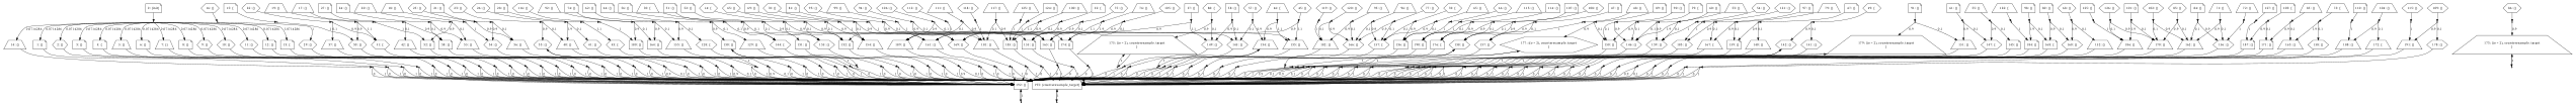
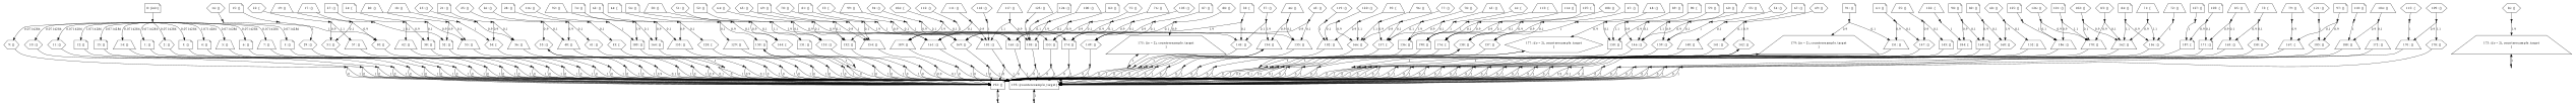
  digraph {
    fontname="PT Serif"
    node [fontname="PT Serif" shape=point]
    edge [fontname="PT Serif"]
    n1 [label="0: {init}" shape=note]
    "0c0"
    n3 [label="1: {}" shape=note]
    n4 [label="2: {}" shape=hexagon]
    n5 [label="3: {}" shape=note]
    n6 [label="4: {}" shape=note]
    n7 [label="5: {}" shape=trapezium]
    n8 [label="6: {}" shape=note]
    n9 [label="7: {}" shape=trapezium]
    n10 [label="8: {}" shape=note]
    n11 [label="9: {}" shape=hexagon]
    n12 [label="10: {}" shape=hexagon]
    n13 [label="11: {}" shape=hexagon]
    n14 [label="12: {}" shape=note]
    n15 [label="13: {}" shape=note]
    n16 [label="14: {}" shape=trapezium]
    "1c0"
    n18 [label="192: {}" shape=note]
    n19 [label="193: {counterexample_target}" shape=note]
    "2c0"
    "3c0"
    "4c0"
    "5c0"
    "6c0"
    "7c0"
    "8c0"
    "9c0"
    "10c0"
    "11c0"
    "12c0"
    "13c0"
    "14c0"
    n33 [label="15: {}" shape=note]
    "15c0"
    n35 [label="30: {}" shape=hexagon]
    n36 [label="16: {}" shape=hexagon]
    "16c0"
    n38 [label="29: {}" shape=hexagon]
    n39 [label="17: {}" shape=trapezium]
    "17c0"
    n41 [label="32: {}" shape=note]
    n42 [label="18: {}" shape=trapezium]
    "18c0"
    n44 [label="34: {}" shape=hexagon]
    n45 [label="19: {}" shape=trapezium]
    "19c0"
    n47 [label="31: {}" shape=hexagon]
    n48 [label="20: {}" shape=trapezium]
    "20c0"
    n50 [label="35: {}" shape=trapezium]
    n51 [label="21: {}" shape=note]
    "21c0"
    n53 [label="36: {}" shape=trapezium]
    n54 [label="22: {}" shape=hexagon]
    "22c0"
    n56 [label="37: {}" shape=trapezium]
    n57 [label="23: {}" shape=hexagon]
    "23c0"
    n59 [label="33: {}" shape=hexagon]
    n60 [label="40: {}" shape=trapezium]
    n61 [label="24: {}" shape=note]
    "24c0"
    n63 [label="38: {}" shape=note]
    n64 [label="25: {}" shape=hexagon]
    "25c0"
    n66 [label="26: {}" shape=hexagon]
    "26c0"
    n68 [label="41: {}" shape=hexagon]
    n69 [label="27: {}" shape=note]
    "27c0"
    n71 [label="42: {}" shape=trapezium]
    n72 [label="28: {}" shape=note]
    "28c0"
    n74 [label="43: {}" shape=hexagon]
    "29c0"
    "30c0"
    "31c0"
    "32c0"
    "33c0"
    "34c0"
    "35c0"
    "36c0"
    "37c0"
    "38c0"
    "39c0"
    "40c0"
    "41c0"
    "42c0"
    "43c0"
    n90 [label="44: {}" shape=note]
    "44c0"
    n92 [label="129: {}" shape=trapezium]
    n93 [label="130: {}" shape=note]
    n94 [label="45: {}" shape=hexagon]
    "45c0"
    n96 [label="132: {}" shape=note]
    n97 [label="133: {}" shape=trapezium]
    n98 [label="46: {}" shape=trapezium]
    "46c0"
    n100 [label="134: {}" shape=trapezium]
    n101 [label="47: {}" shape=note]
    "47c0"
    n103 [label="137: {}" shape=hexagon]
    n104 [label="138: {}" shape=hexagon]
    n105 [label="48: {}" shape=trapezium]
    "48c0"
    n107 [label="49: {}" shape=hexagon]
    "49c0"
    n109 [label="141: {}" shape=hexagon]
    n110 [label="142: {}" shape=hexagon]
    n111 [label="50: {}" shape=trapezium]
    "50c0"
    n113 [label="131: {}" shape=note]
    n114 [label="144: {}" shape=hexagon]
-   n115 [label="51: {}" shape=note]
+   n115 [label="51: {}" shape=hexagon]
    "51c0"
    n117 [label="135: {}" shape=hexagon]
    n118 [label="52: {}" shape=note]
    "52c0"
    n120 [label="145: {}" shape=hexagon]
    n121 [label="53: {}" shape=trapezium]
    "53c0"
    n123 [label="139: {}" shape=hexagon]
    n124 [label="146: {}" shape=hexagon]
    n125 [label="54: {}" shape=hexagon]
    "54c0"
    n127 [label="55: {}" shape=trapezium]
    "55c0"
    n129 [label="143: {}" shape=note]
    n130 [label="147: {}" shape=hexagon]
    n131 [label="56: {}" shape=note]
    "56c0"
    n133 [label="57: {}" shape=hexagon]
    "57c0"
    n135 [label="58: {}" shape=note]
    "58c0"
    n137 [label="149: {}" shape=hexagon]
    n138 [label="59: {}" shape=note]
    "59c0"
    n140 [label="150: {}" shape=note]
    n141 [label="60: {}" shape=note]
    "60c0"
    n143 [label="61: {}" shape=note]
    "61c0"
    n145 [label="151: {}" shape=trapezium]
    n146 [label="62: {}" shape=note]
    "62c0"
    n148 [label="128: {}" shape=hexagon]
    n149 [label="153: {}" shape=trapezium]
    n150 [label="63: {}" shape=hexagon]
    "63c0"
    n152 [label="154: {}" shape=trapezium]
    n153 [label="64: {}" shape=hexagon]
    "64c0"
    n155 [label="155: {}" shape=note]
    n156 [label="65: {}" shape=trapezium]
    "65c0"
    n158 [label="136: {}" shape=note]
    n159 [label="157: {}" shape=hexagon]
    n160 [label="66: {}" shape=hexagon]
    "66c0"
    n162 [label="67: {}" shape=note]
    "67c0"
    n164 [label="140: {}" shape=trapezium]
-   n165 [label="159: {}" shape=note]
    n166 [label="68: {}" shape=hexagon]
    "68c0"
    n168 [label="152: {}" shape=trapezium]
    n169 [label="160: {}" shape=hexagon]
    n170 [label="69: {}" shape=note]
    "69c0"
    n172 [label="70: {}" shape=hexagon]
    "70c0"
    n174 [label="161: {}" shape=trapezium]
    n175 [label="71: {}" shape=trapezium]
    "71c0"
    n177 [label="156: {}" shape=hexagon]
    n178 [label="162: {}" shape=trapezium]
    n179 [label="72: {}" shape=trapezium]
    "72c0"
    n181 [label="73: {}" shape=trapezium]
    "73c0"
    n183 [label="158: {}" shape=hexagon]
    n184 [label="163: {}" shape=trapezium]
    n185 [label="74: {}" shape=note]
    "74c0"
    n187 [label="164: {}" shape=note]
    n188 [label="75: {}" shape=hexagon]
    "75c0"
    n190 [label="76: {}" shape=trapezium]
    "76c0"
    n192 [label="165: {}" shape=note]
    n193 [label="77: {}" shape=hexagon]
    "77c0"
    n195 [label="166: {}" shape=hexagon]
    n196 [label="78: {}" shape=hexagon]
    "78c0"
    n198 [label="79: {}" shape=trapezium]
    "79c0"
    n200 [label="167: {}" shape=trapezium]
    n201 [label="80: {}" shape=note]
    "80c0"
    n203 [label="168: {}" shape=note]
    n204 [label="81: {}" shape=note]
    "81c0"
    n206 [label="82: {}" shape=note]
    "82c0"
    n208 [label="169: {}" shape=hexagon]
    n209 [label="83: {}" shape=hexagon]
    "83c0"
    n211 [label="170: {}" shape=trapezium]
    n212 [label="84: {}" shape=note]
    "84c0"
    n214 [label="85: {}" shape=trapezium]
    "85c0"
    n216 [label="171: {}" shape=note]
    n217 [label="86: {}" shape=hexagon]
    "86c0"
    n219 [label="173: {(o = 2), counterexample_target\n}" shape=trapezium]
    n220 [label="87: {}" shape=note]
    "87c0"
    n222 [label="174: {}" shape=note]
    n223 [label="88: {}" shape=hexagon]
    "88c0"
    n225 [label="175: {(o = 2), counterexample_target\n}" shape=trapezium]
    n226 [label="89: {}" shape=note]
    "89c0"
    n228 [label="177: {(o = 2), counterexample_target\n}" shape=hexagon]
    n229 [label="90: {}" shape=note]
    "90c0"
    n231 [label="91: {}" shape=note]
    "91c0"
    n233 [label="179: {(o = 2), counterexample_target\n}" shape=trapezium]
    n234 [label="92: {}" shape=trapezium]
    "92c0"
    n236 [label="180: {}" shape=note]
    n237 [label="93: {}" shape=hexagon]
    "93c0"
    n239 [label="94: {}" shape=hexagon]
    "94c0"
    n241 [label="181: {}" shape=trapezium]
    n242 [label="95: {}" shape=trapezium]
    "95c0"
    n244 [label="182: {}" shape=trapezium]
    n245 [label="96: {}" shape=trapezium]
    "96c0"
    n247 [label="97: {}" shape=note]
    "97c0"
    n249 [label="183: {}" shape=hexagon]
    n250 [label="98: {}" shape=note]
    "98c0"
    n252 [label="184: {}" shape=note]
    n253 [label="99: {}" shape=trapezium]
    "99c0"
    n255 [label="100: {}" shape=trapezium]
    "100c0"
    n257 [label="185: {}" shape=note]
    n258 [label="101: {}" shape=note]
    "101c0"
    n260 [label="186: {}" shape=trapezium]
    n261 [label="102: {}" shape=hexagon]
    "102c0"
    n263 [label="103: {}" shape=note]
    "103c0"
    n265 [label="187: {}" shape=note]
    n266 [label="104: {}" shape=trapezium]
    "104c0"
    n268 [label="172: {}" shape=trapezium]
    n269 [label="188: {}" shape=trapezium]
    n270 [label="105: {}" shape=hexagon]
    "105c0"
    n272 [label="106: {}" shape=hexagon]
    "106c0"
    n274 [label="189: {}" shape=trapezium]
    n275 [label="107: {}" shape=note]
    "107c0"
    n277 [label="176: {}" shape=note]
    n278 [label="190: {}" shape=note]
    n279 [label="108: {}" shape=hexagon]
    "108c0"
    n281 [label="109: {}" shape=hexagon]
    "109c0"
    n283 [label="178: {}" shape=hexagon]
    n284 [label="191: {}" shape=trapezium]
    n285 [label="110: {}" shape=note]
    "110c0"
    n287 [label="111: {}" shape=trapezium]
    "111c0"
    n289 [label="112: {}" shape=hexagon]
    "112c0"
    n291 [label="113: {}" shape=trapezium]
    "113c0"
    n293 [label="114: {}" shape=note]
    "114c0"
    n295 [label="115: {}" shape=hexagon]
    "115c0"
    n297 [label="116: {}" shape=hexagon]
    "116c0"
    n299 [label="117: {}" shape=trapezium]
    "117c0"
    n301 [label="118: {}" shape=hexagon]
    "118c0"
    n303 [label="119: {}" shape=hexagon]
    "119c0"
    n305 [label="120: {}" shape=hexagon]
    "120c0"
    n307 [label="121: {}" shape=hexagon]
    "121c0"
    n309 [label="122: {}" shape=trapezium]
    "122c0"
    n311 [label="123: {}" shape=trapezium]
    "123c0"
    n313 [label="124: {}" shape=note]
    "124c0"
    n315 [label="125: {}" shape=note]
    "125c0"
    n317 [label="126: {}" shape=hexagon]
    "126c0"
    n319 [label="127: {}" shape=note]
    "127c0"
    "128c0"
    "129c0"
    "130c0"
    "131c0"
    "132c0"
    "133c0"
    "134c0"
    "135c0"
    "136c0"
    "137c0"
    "138c0"
    "139c0"
    "140c0"
    "141c0"
    "142c0"
    "143c0"
    "144c0"
    "145c0"
    "146c0"
    "147c0"
    "148c0"
    "149c0"
    "150c0"
    "151c0"
    "152c0"
    "153c0"
    "154c0"
    "155c0"
    "156c0"
    "157c0"
    "158c0"
    "159c0"
    "160c0"
    "161c0"
    "162c0"
    "163c0"
    "164c0"
    "165c0"
    "166c0"
    "167c0"
    "168c0"
    "169c0"
    "170c0"
    "171c0"
    "172c0"
    "173c0"
    "174c0"
    "175c0"
    "176c0"
    "177c0"
    "178c0"
    "179c0"
    "180c0"
    "181c0"
    "182c0"
    "183c0"
    "184c0"
    "185c0"
    "186c0"
    "187c0"
    "188c0"
    "189c0"
    "190c0"
    "191c0"
    "192c0"
    "193c0"
    n1 -> "0c0"
    "0c0" -> n3 [label=0.0714286]
    "0c0" -> n4 [label=0.0714286]
    "0c0" -> n5 [label=0.0714286]
    "0c0" -> n6 [label=0.0714286]
    "0c0" -> n7 [label=0.0714286]
    "0c0" -> n8 [label=0.0714286]
    "0c0" -> n9 [label=0.0714286]
    "0c0" -> n10 [label=0.0714286]
    "0c0" -> n11 [label=0.0714286]
    "0c0" -> n12 [label=0.0714286]
    "0c0" -> n13 [label=0.0714286]
    "0c0" -> n14 [label=0.0714286]
    "0c0" -> n15 [label=0.0714286]
    "0c0" -> n16 [label=0.0714286]
    n3 -> "1c0"
    n4 -> "2c0"
    n5 -> "3c0"
    n6 -> "4c0"
    n7 -> "5c0"
    n8 -> "6c0"
    n9 -> "7c0"
    n10 -> "8c0"
    n11 -> "9c0"
    n12 -> "10c0"
    n13 -> "11c0"
    n14 -> "12c0"
    n15 -> "13c0"
    n16 -> "14c0"
    "1c0" -> n18 [label=0]
    "1c0" -> n19 [label=1]
    n18 -> "192c0"
    n19 -> "193c0"
    "2c0" -> n18 [label=0]
    "2c0" -> n19 [label=1]
    "3c0" -> n18 [label=0]
    "3c0" -> n19 [label=1]
    "4c0" -> n18 [label=0]
    "4c0" -> n19 [label=1]
    "5c0" -> n18 [label=0]
    "5c0" -> n19 [label=1]
    "6c0" -> n18 [label=0]
    "6c0" -> n19 [label=1]
    "7c0" -> n18 [label=0]
    "7c0" -> n19 [label=1]
    "8c0" -> n18 [label=0]
    "8c0" -> n19 [label=1]
    "9c0" -> n18 [label=0]
    "9c0" -> n19 [label=1]
    "10c0" -> n18 [label=0]
    "10c0" -> n19 [label=1]
    "11c0" -> n18 [label=0]
    "11c0" -> n19 [label=1]
    "12c0" -> n18 [label=0]
    "12c0" -> n19 [label=1]
    "13c0" -> n18 [label=0]
    "13c0" -> n19 [label=1]
    "14c0" -> n18 [label=0]
    "14c0" -> n19 [label=1]
    n33 -> "15c0"
    "15c0" -> n35 [label=1]
    n35 -> "30c0"
    n36 -> "16c0"
    "16c0" -> n38 [label=1]
    n38 -> "29c0"
    n39 -> "17c0"
    "17c0" -> n41 [label=1]
    n41 -> "32c0"
    n42 -> "18c0"
    "18c0" -> n44 [label=1]
    n44 -> "34c0"
    n45 -> "19c0"
    "19c0" -> n35 [label=0.9]
    "19c0" -> n47 [label=0.1]
    n47 -> "31c0"
    n48 -> "20c0"
    "20c0" -> n41 [label=0.9]
    "20c0" -> n50 [label=0.1]
    n50 -> "35c0"
    n51 -> "21c0"
    "21c0" -> n44 [label=0.9]
    "21c0" -> n53 [label=0.1]
    n53 -> "36c0"
    n54 -> "22c0"
    "22c0" -> n47 [label=0.9]
    "22c0" -> n56 [label=0.1]
    n56 -> "37c0"
    n57 -> "23c0"
    "23c0" -> n59 [label=0.9]
    "23c0" -> n60 [label=0.1]
    n59 -> "33c0"
    n60 -> "40c0"
    n61 -> "24c0"
    "24c0" -> n50 [label=0.9]
    "24c0" -> n63 [label=0.1]
    n63 -> "38c0"
    n64 -> "25c0"
    "25c0" -> n53 [label=0.9]
    n66 -> "26c0"
    "26c0" -> n60 [label=0.9]
    "26c0" -> n68 [label=0.1]
    n68 -> "41c0"
    n69 -> "27c0"
    "27c0" -> n63 [label=0.9]
    "27c0" -> n71 [label=0.1]
    n71 -> "42c0"
    n72 -> "28c0"
    "28c0" -> n74 [label=0.1]
    n74 -> "43c0"
    "29c0" -> n18 [label=0]
    "29c0" -> n19 [label=1]
    "30c0" -> n18 [label=0]
    "30c0" -> n19 [label=1]
    "31c0" -> n18 [label=0]
    "31c0" -> n19 [label=1]
    "32c0" -> n18 [label=0.9]
    "32c0" -> n19 [label=0.1]
    "33c0" -> n59 [label=1]
    "34c0" -> n18 [label=0]
    "34c0" -> n19 [label=1]
    "35c0" -> n18 [label=0]
    "35c0" -> n19 [label=1]
    "36c0" -> n18 [label=0.9]
    "36c0" -> n19 [label=0.1]
    "37c0" -> n18 [label=0]
    "37c0" -> n19 [label=1]
    "38c0" -> n18 [label=0]
    "38c0" -> n19 [label=1]
    "39c0" -> n18 [label=0]
    "39c0" -> n19 [label=1]
    "40c0" -> n18 [label=0.9]
    "40c0" -> n19 [label=0.1]
    "41c0" -> n18 [label=0]
    "41c0" -> n19 [label=1]
    "42c0" -> n18 [label=0]
    "42c0" -> n19 [label=1]
    "43c0" -> n18 [label=0]
    "43c0" -> n19 [label=1]
    n90 -> "44c0"
    "44c0" -> n92 [label=0.1]
    "44c0" -> n93 [label=0.9]
    n92 -> "129c0"
    n93 -> "130c0"
    n94 -> "45c0"
    "45c0" -> n96 [label=0.9]
    "45c0" -> n97 [label=0.1]
    n96 -> "132c0"
    n97 -> "133c0"
    n98 -> "46c0"
    "46c0" -> n97 [label=0.1]
    "46c0" -> n100 [label=0.9]
    n100 -> "134c0"
    n101 -> "47c0"
    "47c0" -> n103 [label=0.1]
    "47c0" -> n104 [label=0.9]
    n103 -> "137c0"
    n104 -> "138c0"
    n105 -> "48c0"
    "48c0" -> n103 [label=1]
    n107 -> "49c0"
    "49c0" -> n109 [label=0.1]
    "49c0" -> n110 [label=0.9]
    n109 -> "141c0"
    n110 -> "142c0"
    n111 -> "50c0"
    "50c0" -> n113 [label=0.1]
    "50c0" -> n114 [label=0.9]
    n113 -> "131c0"
    n114 -> "144c0"
    n115 -> "51c0"
    "51c0" -> n97 [label=0.9]
    "51c0" -> n117 [label=0.1]
    n117 -> "135c0"
    n118 -> "52c0"
    "52c0" -> n117 [label=0.1]
    "52c0" -> n120 [label=0.9]
    n120 -> "145c0"
    n121 -> "53c0"
    "53c0" -> n123 [label=0.1]
    "53c0" -> n124 [label=0.9]
    n123 -> "139c0"
    n124 -> "146c0"
    n125 -> "54c0"
    "54c0" -> n123 [label=1]
    n127 -> "55c0"
    "55c0" -> n129 [label=0.1]
    "55c0" -> n130 [label=0.9]
    n129 -> "143c0"
    n130 -> "147c0"
    n131 -> "56c0"
    "56c0" -> n114 [label=0.1]
    n133 -> "57c0"
    "57c0" -> n100 [label=0.9]
    "57c0" -> n120 [label=0.1]
    n135 -> "58c0"
    "58c0" -> n120 [label=0.1]
    "58c0" -> n137 [label=0.9]
    n137 -> "149c0"
    n138 -> "59c0"
    "59c0" -> n124 [label=0.1]
    "59c0" -> n140 [label=0.9]
    n140 -> "150c0"
    n141 -> "60c0"
    "60c0" -> n123 [label=0.9]
    "60c0" -> n124 [label=0.1]
    n143 -> "61c0"
    "61c0" -> n130 [label=0.1]
    "61c0" -> n145 [label=0.9]
    n145 -> "151c0"
    n146 -> "62c0"
    "62c0" -> n148 [label=0.1]
    "62c0" -> n149 [label=0.9]
    n148 -> "128c0"
    n149 -> "153c0"
    n150 -> "63c0"
    "63c0" -> n96 [label=0.1]
    "63c0" -> n152 [label=0.9]
    n152 -> "154c0"
    n153 -> "64c0"
    "64c0" -> n96 [label=0.1]
    "64c0" -> n155 [label=0.9]
    n155 -> "155c0"
    n156 -> "65c0"
    "65c0" -> n158 [label=0.1]
    "65c0" -> n159 [label=0.9]
    n158 -> "136c0"
    n159 -> "157c0"
    n160 -> "66c0"
    "66c0" -> n158 [label=1]
    n162 -> "67c0"
    "67c0" -> n164 [label=0.1]
-   "67c0" -> n165 [label=0.9]
    n164 -> "140c0"
-   n165 -> "159c0"
    n166 -> "68c0"
    "68c0" -> n168 [label=0.1]
    "68c0" -> n169 [label=0.9]
    n168 -> "152c0"
    n169 -> "160c0"
    n170 -> "69c0"
    "69c0" -> n152 [label=1]
    n172 -> "70c0"
    "70c0" -> n152 [label=0.1]
    "70c0" -> n174 [label=0.9]
    n174 -> "161c0"
    n175 -> "71c0"
    "71c0" -> n177 [label=0.1]
    "71c0" -> n178 [label=0.9]
    n177 -> "156c0"
    n178 -> "162c0"
    n179 -> "72c0"
    "72c0" -> n177 [label=1]
    n181 -> "73c0"
    "73c0" -> n183 [label=0.1]
    "73c0" -> n184 [label=0.9]
    n183 -> "158c0"
    n184 -> "163c0"
    n185 -> "74c0"
    "74c0" -> n149 [label=0.1]
    "74c0" -> n187 [label=0.9]
    n187 -> "164c0"
    n188 -> "75c0"
    "75c0" -> n155 [label=0.1]
    "75c0" -> n174 [label=0.9]
    n190 -> "76c0"
    "76c0" -> n155 [label=0.1]
    "76c0" -> n192 [label=0.9]
    n192 -> "165c0"
    n193 -> "77c0"
    "77c0" -> n159 [label=0.1]
    "77c0" -> n195 [label=0.9]
    n195 -> "166c0"
    n196 -> "78c0"
    "78c0" -> n158 [label=0.9]
    "78c0" -> n159 [label=0.1]
    n198 -> "79c0"
-   "79c0" -> n165 [label=0.1]
    "79c0" -> n200 [label=0.9]
    n200 -> "167c0"
    n201 -> "80c0"
    "80c0" -> n169 [label=0.1]
    "80c0" -> n203 [label=0.9]
    n203 -> "168c0"
    n204 -> "81c0"
    "81c0" -> n174 [label=1]
    n206 -> "82c0"
    "82c0" -> n174 [label=0.1]
    "82c0" -> n208 [label=0.9]
    n208 -> "169c0"
    n209 -> "83c0"
    "83c0" -> n178 [label=0.1]
    "83c0" -> n211 [label=0.9]
    n211 -> "170c0"
    n212 -> "84c0"
    "84c0" -> n177 [label=0.9]
    "84c0" -> n178 [label=0.1]
    n214 -> "85c0"
    "85c0" -> n184 [label=0.1]
    "85c0" -> n216 [label=0.9]
    n216 -> "171c0"
    n217 -> "86c0"
    "86c0" -> n219 [label=0.9]
    n219 -> "173c0"
    n220 -> "87c0"
    "87c0" -> n137 [label=0.1]
    "87c0" -> n222 [label=0.9]
    n222 -> "174c0"
    n223 -> "88c0"
    "88c0" -> n137 [label=0.1]
    "88c0" -> n225 [label=0.9]
    n225 -> "175c0"
    n226 -> "89c0"
    "89c0" -> n140 [label=0.1]
    "89c0" -> n228 [label=0.9]
    n228 -> "177c0"
    n229 -> "90c0"
    "90c0" -> n124 [label=0.9]
    "90c0" -> n140 [label=0.1]
    n231 -> "91c0"
    "91c0" -> n145 [label=0.1]
    "91c0" -> n233 [label=0.9]
    n233 -> "179c0"
    n234 -> "92c0"
    "92c0" -> n187 [label=0.1]
    "92c0" -> n236 [label=0.9]
    n236 -> "180c0"
    n237 -> "93c0"
    "93c0" -> n192 [label=0.1]
    "93c0" -> n208 [label=0.9]
    n239 -> "94c0"
    "94c0" -> n192 [label=0.1]
    "94c0" -> n241 [label=0.9]
    n241 -> "181c0"
    n242 -> "95c0"
    "95c0" -> n195 [label=0.1]
    "95c0" -> n244 [label=0.9]
    n244 -> "182c0"
    n245 -> "96c0"
    "96c0" -> n159 [label=0.9]
    "96c0" -> n195 [label=0.1]
    n247 -> "97c0"
    "97c0" -> n200 [label=0.1]
    "97c0" -> n249 [label=0.9]
    n249 -> "183c0"
    n250 -> "98c0"
    "98c0" -> n203 [label=0.1]
    "98c0" -> n252 [label=0.9]
    n252 -> "184c0"
    n253 -> "99c0"
    "99c0" -> n208 [label=1]
    n255 -> "100c0"
    "100c0" -> n208 [label=0.1]
    "100c0" -> n257 [label=0.9]
    n257 -> "185c0"
    n258 -> "101c0"
    "101c0" -> n211 [label=0.1]
    "101c0" -> n260 [label=0.9]
    n260 -> "186c0"
    n261 -> "102c0"
    "102c0" -> n178 [label=0.9]
    "102c0" -> n211 [label=0.1]
    n263 -> "103c0"
    "103c0" -> n216 [label=0.1]
    "103c0" -> n265 [label=0.9]
    n265 -> "187c0"
    n266 -> "104c0"
    "104c0" -> n268 [label=0.1]
    "104c0" -> n269 [label=0.9]
    n268 -> "172c0"
    n269 -> "188c0"
    n270 -> "105c0"
    "105c0" -> n192 [label=0.9]
    "105c0" -> n222 [label=0.1]
    n272 -> "106c0"
    "106c0" -> n222 [label=0.1]
    "106c0" -> n274 [label=0.9]
    n274 -> "189c0"
    n275 -> "107c0"
    "107c0" -> n277 [label=0.1]
    "107c0" -> n278 [label=0.9]
    n277 -> "176c0"
    n278 -> "190c0"
    n279 -> "108c0"
    "108c0" -> n104 [label=0.9]
    "108c0" -> n277 [label=0.1]
    n281 -> "109c0"
    "109c0" -> n283 [label=0.1]
    "109c0" -> n284 [label=0.9]
    n283 -> "178c0"
    n284 -> "191c0"
    n285 -> "110c0"
    "110c0" -> n269 [label=1]
    n287 -> "111c0"
    "111c0" -> n241 [label=0.9]
    "111c0" -> n274 [label=0.1]
    n289 -> "112c0"
    "112c0" -> n274 [label=1]
    n291 -> "113c0"
    "113c0" -> n278 [label=1]
    n293 -> "114c0"
    "114c0" -> n277 [label=0.9]
    "114c0" -> n278 [label=0.1]
    n295 -> "115c0"
    "115c0" -> n284 [label=1]
    n297 -> "116c0"
    "116c0" -> n236 [label=1]
    n299 -> "117c0"
    "117c0" -> n241 [label=0.1]
    "117c0" -> n257 [label=0.9]
    n301 -> "118c0"
    "118c0" -> n241 [label=1]
    n303 -> "119c0"
    "119c0" -> n244 [label=1]
    n305 -> "120c0"
    "120c0" -> n195 [label=0.9]
    "120c0" -> n244 [label=0.1]
    n307 -> "121c0"
    "121c0" -> n249 [label=1]
    n309 -> "122c0"
    "122c0" -> n252 [label=1]
    n311 -> "123c0"
    "123c0" -> n257 [label=1]
    n313 -> "124c0"
    "124c0" -> n257 [label=1]
    n315 -> "125c0"
    "125c0" -> n260 [label=1]
    n317 -> "126c0"
    "126c0" -> n211 [label=0.9]
    "126c0" -> n260 [label=0.1]
    n319 -> "127c0"
    "127c0" -> n265 [label=1]
    "128c0" -> n18 [label=0]
    "128c0" -> n19 [label=1]
    "129c0" -> n18 [label=0]
    "129c0" -> n19 [label=1]
    "130c0" -> n93 [label=1]
    "131c0" -> n18 [label=0]
    "131c0" -> n19 [label=1]
    "132c0" -> n18 [label=0]
    "132c0" -> n19 [label=1]
    "133c0" -> n18 [label=0]
    "133c0" -> n19 [label=1]
    "134c0" -> n100 [label=1]
    "135c0" -> n18 [label=0]
    "135c0" -> n19 [label=1]
    "136c0" -> n18 [label=0]
    "136c0" -> n19 [label=1]
    "137c0" -> n18 [label=0]
    "137c0" -> n19 [label=1]
    "138c0" -> n104 [label=1]
    "139c0" -> n18 [label=0]
    "139c0" -> n19 [label=1]
    "140c0" -> n18 [label=0]
    "140c0" -> n19 [label=1]
    "141c0" -> n18 [label=0]
    "141c0" -> n19 [label=1]
    "142c0" -> n110 [label=1]
    "143c0" -> n18 [label=0]
    "143c0" -> n19 [label=1]
    "144c0" -> n18 [label=0]
    "144c0" -> n19 [label=1]
    "145c0" -> n18 [label=0]
    "145c0" -> n19 [label=1]
    "146c0" -> n18 [label=0.9]
    "146c0" -> n19 [label=0.1]
    "147c0" -> n18 [label=0]
    "147c0" -> n19 [label=1]
    "148c0" -> n18 [label=0]
    "148c0" -> n19 [label=1]
    "149c0" -> n18 [label=0]
    "149c0" -> n19 [label=1]
    "150c0" -> n18 [label=0.9]
    "150c0" -> n19 [label=0.1]
    "151c0" -> n18 [label=0]
    "151c0" -> n19 [label=1]
    "152c0" -> n18 [label=0]
    "152c0" -> n19 [label=1]
    "153c0" -> n18 [label=0]
    "153c0" -> n19 [label=1]
    "154c0" -> n18 [label=0.9]
    "154c0" -> n19 [label=0.1]
    "155c0" -> n18 [label=0]
    "155c0" -> n19 [label=1]
    "156c0" -> n18 [label=0]
    "156c0" -> n19 [label=1]
    "157c0" -> n18 [label=0]
    "157c0" -> n19 [label=1]
    "158c0" -> n18 [label=0.9]
    "158c0" -> n19 [label=0.1]
    "159c0" -> n18 [label=0]
    "159c0" -> n19 [label=1]
    "160c0" -> n18 [label=0]
    "160c0" -> n19 [label=1]
    "161c0" -> n18 [label=0]
    "161c0" -> n19 [label=1]
    "162c0" -> n18 [label=0]
    "162c0" -> n19 [label=1]
    "163c0" -> n18 [label=0]
    "163c0" -> n19 [label=1]
    "164c0" -> n18 [label=0]
    "164c0" -> n19 [label=1]
    "165c0" -> n18 [label=0]
    "165c0" -> n19 [label=1]
    "166c0" -> n18 [label=0]
    "166c0" -> n19 [label=1]
    "167c0" -> n18 [label=0]
    "167c0" -> n19 [label=1]
    "168c0" -> n18 [label=0]
    "168c0" -> n19 [label=1]
    "169c0" -> n18 [label=0]
    "169c0" -> n19 [label=1]
    "170c0" -> n18 [label=0]
    "170c0" -> n19 [label=1]
    "171c0" -> n18 [label=0]
    "171c0" -> n19 [label=1]
    "172c0" -> n18 [label=0]
    "172c0" -> n19 [label=1]
    "173c0" -> n219 [label=1]
    "174c0" -> n18 [label=0]
    "174c0" -> n19 [label=1]
    "175c0" -> n225 [label=1]
    "176c0" -> n18 [label=0]
    "176c0" -> n19 [label=1]
    "177c0" -> n228 [label=1]
    "178c0" -> n18 [label=0]
    "178c0" -> n19 [label=1]
    "179c0" -> n233 [label=1]
    "180c0" -> n18 [label=0]
    "180c0" -> n19 [label=1]
    "181c0" -> n18 [label=0]
    "181c0" -> n19 [label=1]
    "182c0" -> n18 [label=0]
    "182c0" -> n19 [label=1]
    "183c0" -> n18 [label=0]
    "183c0" -> n19 [label=1]
    "184c0" -> n18 [label=0]
    "184c0" -> n19 [label=1]
    "185c0" -> n18 [label=0]
    "185c0" -> n19 [label=1]
    "186c0" -> n18 [label=0]
    "186c0" -> n19 [label=1]
    "187c0" -> n18 [label=0]
    "187c0" -> n19 [label=1]
    "188c0" -> n18 [label=0]
    "188c0" -> n19 [label=1]
    "189c0" -> n18 [label=0]
    "189c0" -> n19 [label=1]
    "190c0" -> n18 [label=0]
    "190c0" -> n19 [label=1]
    "191c0" -> n18 [label=0]
    "191c0" -> n19 [label=1]
    "192c0" -> n18 [label=1]
    "193c0" -> n19 [label=1]
  }
